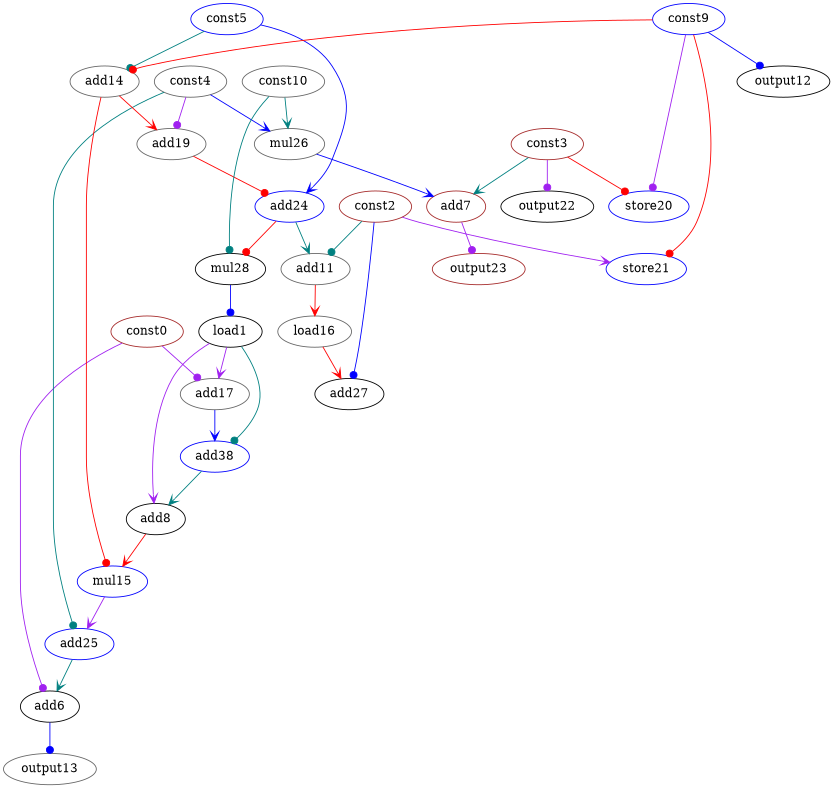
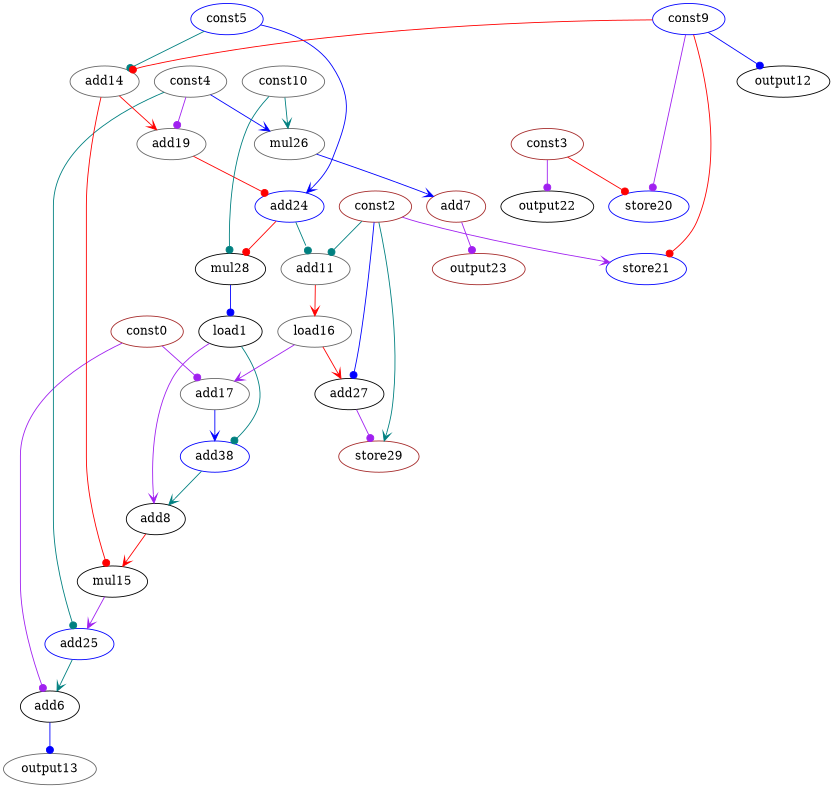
  digraph {
    node [color=gray40 opcode=add]
    edge [arrowhead=dot color=purple operand=0]
    const0 [color=brown opcode=const]
    add6 [color=black]
    add17
    output13 [opcode=output]
    n5 [color=blue label=add38]
    load1 [color=black opcode=load]
    add8 [color=black]
-   mul15 [color=blue opcode=mul]
+   mul15 [color=black opcode=mul]
    const2 [color=brown opcode=const]
    add11
    store21 [color=blue opcode=store]
    add27 [color=black]
+   store29 [color=brown opcode=store]
    load16 [opcode=load]
    const3 [color=brown opcode=const]
    add7 [color=brown]
    store20 [color=blue opcode=store]
    output22 [color=black opcode=output]
    output23 [color=brown opcode=output]
    const4 [opcode=const]
    add19
    add25 [color=blue]
    mul26 [opcode=mul]
    add24 [color=blue]
    const5 [color=blue opcode=const]
    add14
    mul28 [color=black opcode=mul]
    const9 [color=blue opcode=const]
    output12 [color=black opcode=output]
    const10 [opcode=const]
    const0 -> add6
    const0 -> add17 [operand=1]
    add6 -> output13 [color=blue]
    add17 -> n5 [arrowhead=vee color=blue]
    n5 -> add8 [arrowhead=vee color=teal operand=1]
    load1 -> n5 [color=teal operand=1]
    load1 -> add8 [arrowhead=vee]
    add8 -> mul15 [arrowhead=vee color=red]
    mul15 -> add25 [arrowhead=vee operand=1]
    const2 -> add11 [color=teal operand=1]
    const2 -> store21 [arrowhead=vee operand=1]
    const2 -> add27 [color=blue operand=1]
+   const2 -> store29 [arrowhead=vee color=teal]
    add11 -> load16 [arrowhead=vee color=red]
-   load1 -> add17 [arrowhead=vee]
+   add27 -> store29 [operand=1]
+   load16 -> add17 [arrowhead=vee]
    load16 -> add27 [arrowhead=vee color=red]
-   const3 -> add7 [arrowhead=vee color=teal operand=1]
    const3 -> store20 [color=red operand=1]
    const3 -> output22
    add7 -> output23
    const4 -> add19
    const4 -> add25 [color=teal]
    const4 -> mul26 [arrowhead=vee color=blue operand=1]
    add19 -> add24 [color=red]
    add25 -> add6 [arrowhead=vee color=teal operand=1]
    mul26 -> add7 [arrowhead=vee color=blue]
-   add24 -> add11 [arrowhead=vee color=teal]
+   add24 -> add11 [color=teal]
    add24 -> mul28 [color=red]
    const5 -> add24 [arrowhead=vee color=blue operand=1]
    const5 -> add14 [color=teal operand=1]
    add14 -> mul15 [color=red operand=1]
    add14 -> add19 [arrowhead=vee color=red operand=1]
    mul28 -> load1 [color=blue]
    const9 -> store21 [color=red]
    const9 -> store20
    const9 -> add14 [color=red]
    const9 -> output12 [color=blue]
    const10 -> mul26 [arrowhead=vee color=teal]
    const10 -> mul28 [color=teal operand=1]
  }
